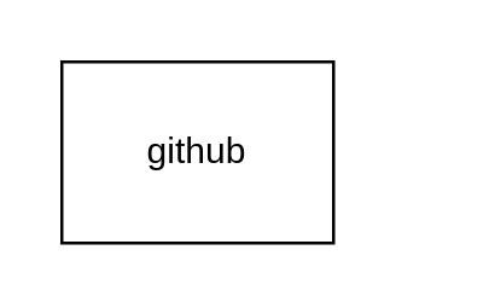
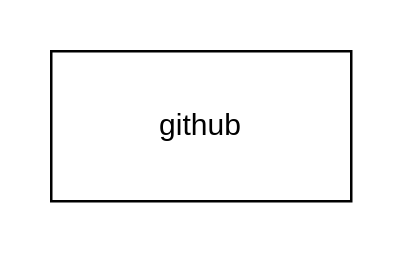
  <mxCell id="0" />
  <mxCell id="1" parent="0" />
- <mxCell id="2" value="github" style="rounded=0;whiteSpace=wrap;html=1;" vertex="1" parent="1"><mxGeometry x="20" y="20" width="90" height="60" as="geometry" /></mxCell>
+ <mxCell id="2" value="github" style="rounded=0;whiteSpace=wrap;html=1;" vertex="1" parent="1"><mxGeometry x="20" y="20" width="120" height="60" as="geometry" /></mxCell>
